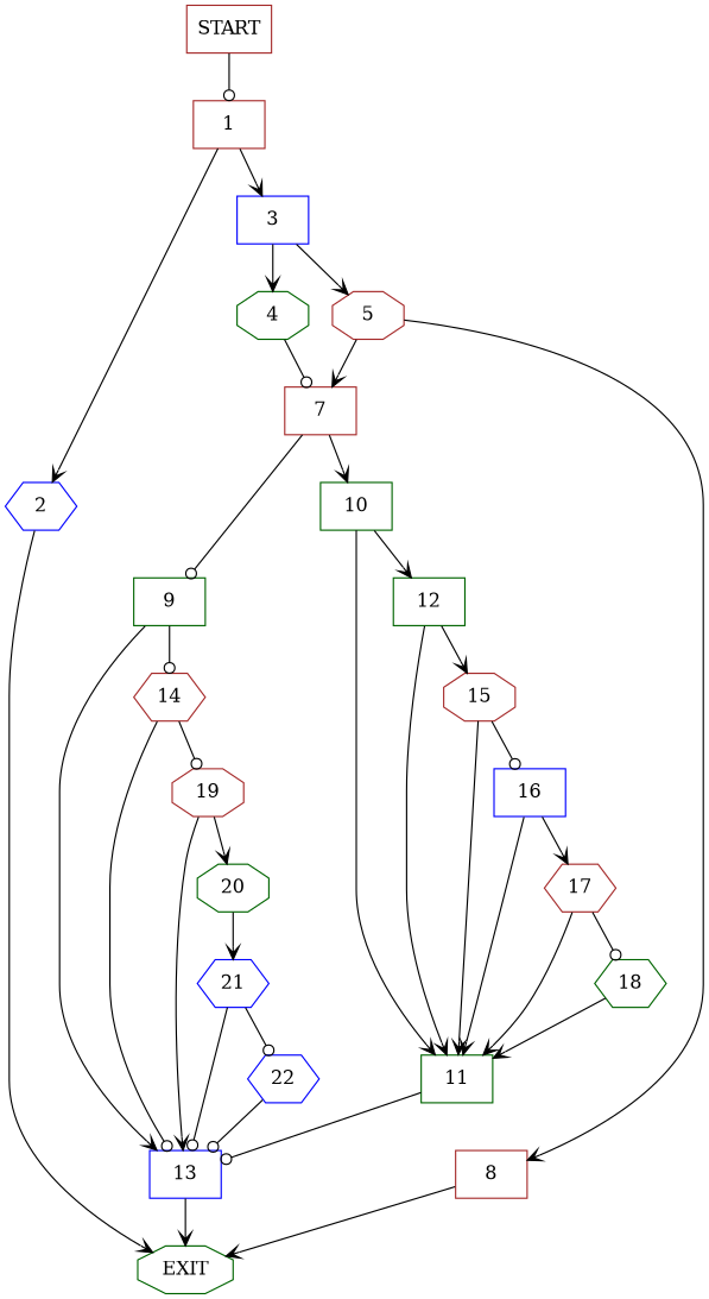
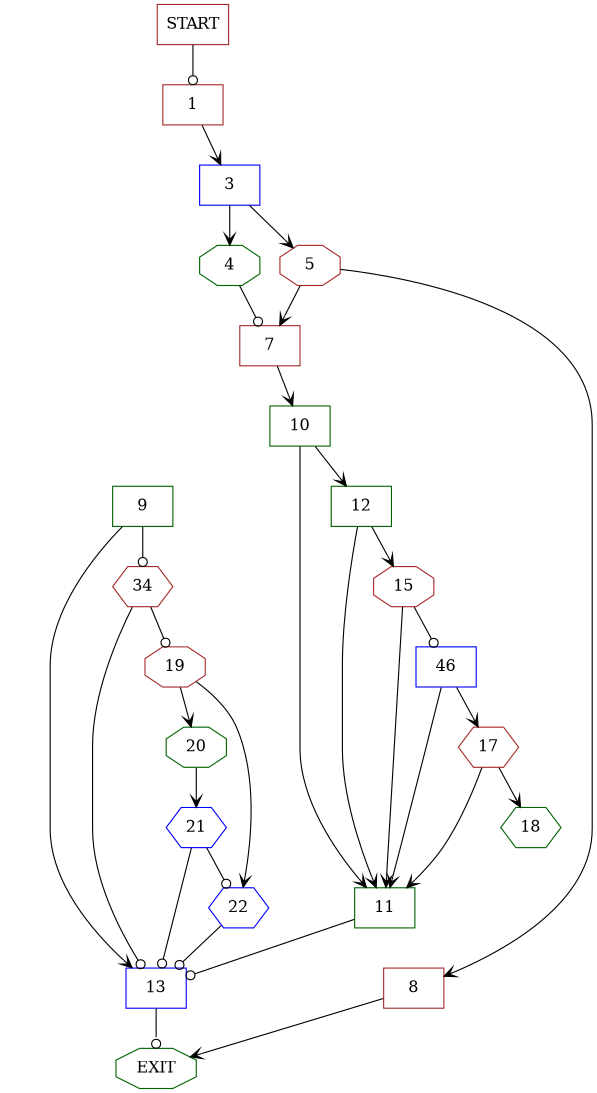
  digraph {
    node [color=brown shape=box]
    edge [arrowhead=vee]
    n1 [label=START]
    1
-   2 [color=blue shape=hexagon]
    3 [color=blue]
    n5 [color=darkgreen label=EXIT shape=octagon]
    4 [color=darkgreen shape=octagon]
    5 [shape=octagon]
    7
    8
    9 [color=darkgreen]
    10 [color=darkgreen]
    13 [color=blue]
-   14 [shape=hexagon]
+   14 [shape=hexagon label=34]
    11 [color=darkgreen]
    12 [color=darkgreen]
    19 [shape=octagon]
    15 [shape=octagon]
-   16 [color=blue]
+   16 [color=blue label=46]
    20 [color=darkgreen shape=octagon]
    17 [shape=hexagon]
    18 [color=darkgreen shape=hexagon]
    21 [color=blue shape=hexagon]
    22 [color=blue shape=hexagon]
    n1 -> 1 [arrowhead=odot]
-   1 -> 2
    1 -> 3
-   2 -> n5
    3 -> 4
    3 -> 5
    4 -> 7 [arrowhead=odot]
    5 -> 7
    5 -> 8
-   7 -> 9 [arrowhead=odot]
    7 -> 10
    8 -> n5
    9 -> 13
    9 -> 14 [arrowhead=odot]
    10 -> 11
    10 -> 12
-   13 -> n5
+   13 -> n5 [arrowhead=odot]
    14 -> 13 [arrowhead=odot]
    14 -> 19 [arrowhead=odot]
    11 -> 13 [arrowhead=odot]
    12 -> 11
    12 -> 15
-   19 -> 13
+   19 -> 22
    19 -> 20
    15 -> 11
    15 -> 16 [arrowhead=odot]
    16 -> 11
    16 -> 17
    20 -> 21
    17 -> 11
-   17 -> 18 [arrowhead=odot]
-   18 -> 11
+   17 -> 18
    21 -> 13 [arrowhead=odot]
    21 -> 22 [arrowhead=odot]
    22 -> 13 [arrowhead=odot]
  }
